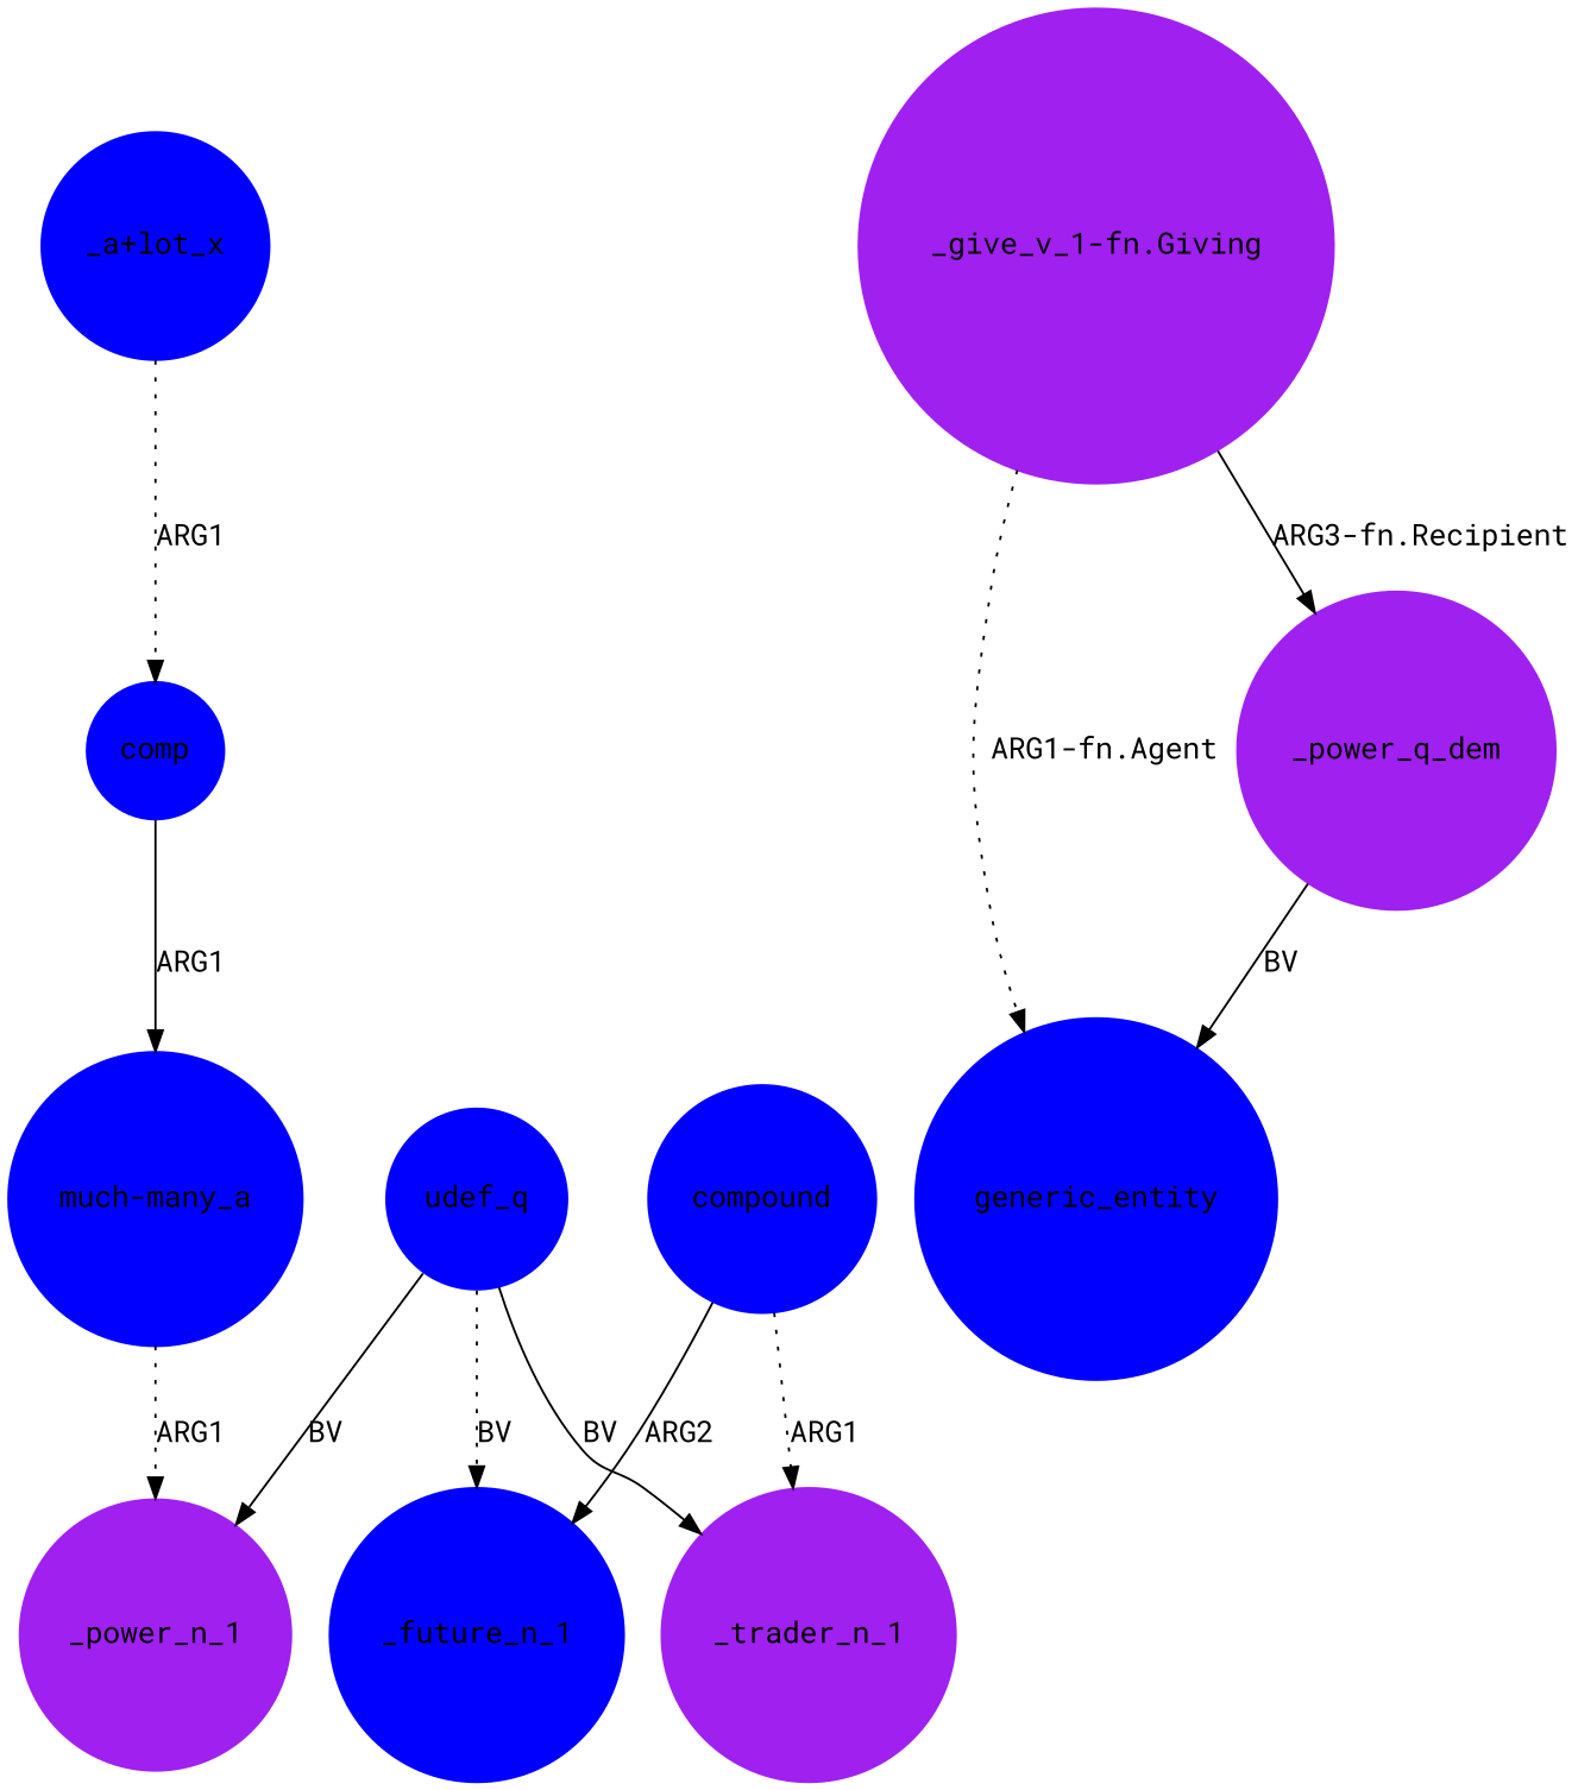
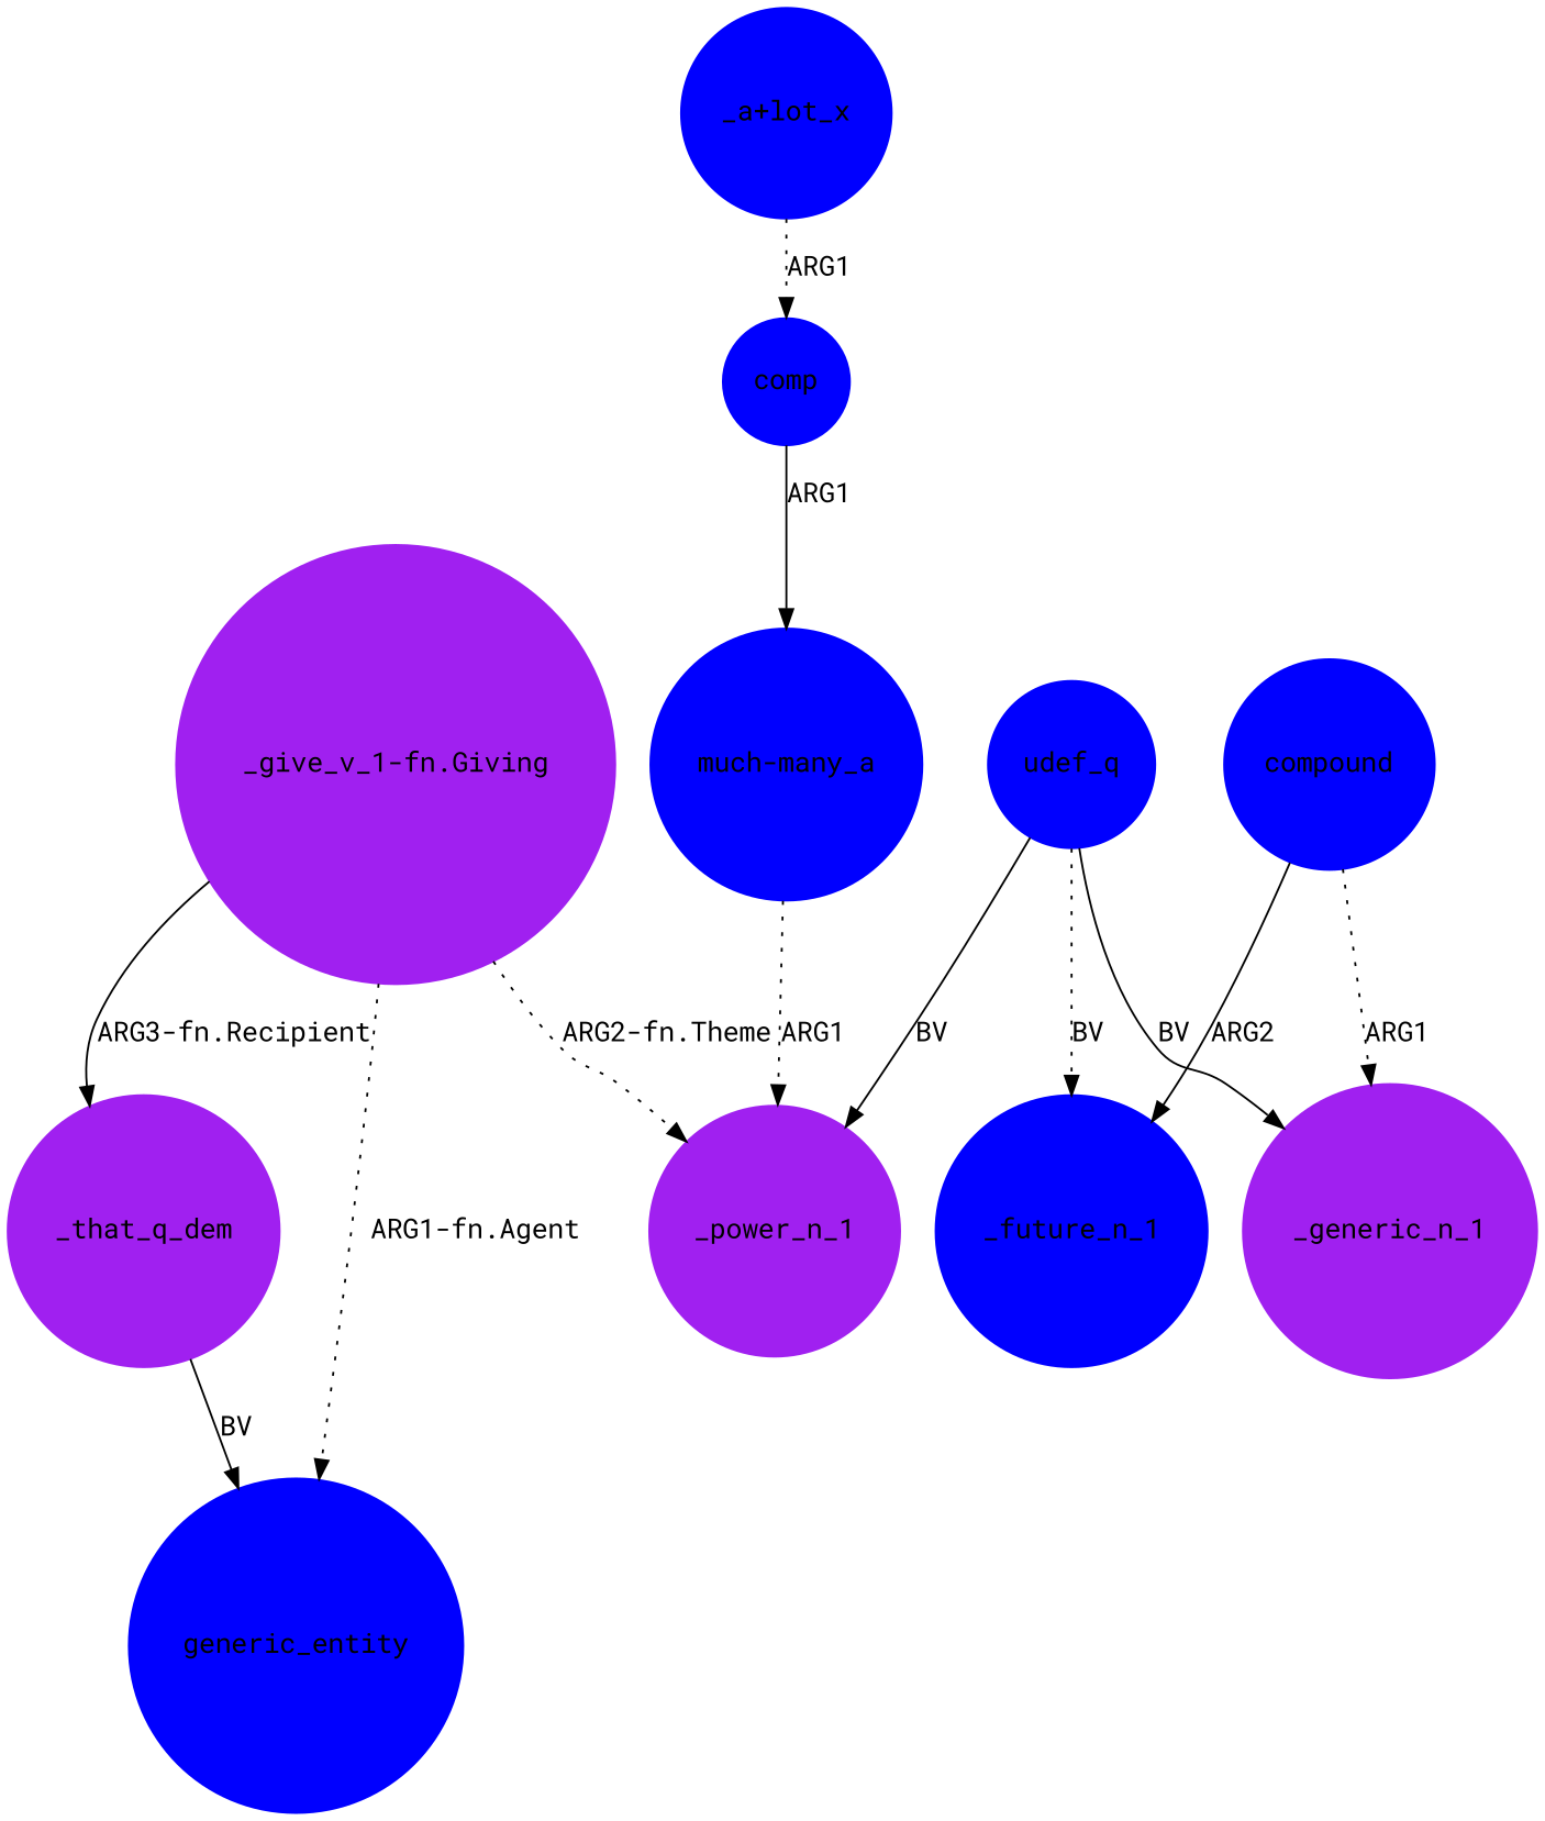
  digraph {
    fontname="Roboto Mono"
    node [color=blue fontname="Roboto Mono" shape=circle style=filled]
    edge [fontname="Roboto Mono" style=solid]
    comp
    "much-many_a"
    _power_n_1 [color=purple]
    "_give_v_1-fn.Giving" [color=purple]
    generic_entity
-   _that_q_dem [color=purple label=_power_q_dem]
-   _trader_n_1 [color=purple]
+   _that_q_dem [color=purple]
+   _trader_n_1 [color=purple label=_generic_n_1]
    compound
    _future_n_1
    udef_q
    "_a+lot_x"
    comp -> "much-many_a" [label=ARG1]
    "much-many_a" -> _power_n_1 [label=ARG1 style=dotted]
+   "_give_v_1-fn.Giving" -> _power_n_1 [label="ARG2-fn.Theme" style=dotted]
    "_give_v_1-fn.Giving" -> generic_entity [label="ARG1-fn.Agent" style=dotted]
    "_give_v_1-fn.Giving" -> _that_q_dem [label="ARG3-fn.Recipient"]
    _that_q_dem -> generic_entity [label=BV]
    compound -> _trader_n_1 [label=ARG1 style=dotted]
    compound -> _future_n_1 [label=ARG2]
    udef_q -> _power_n_1 [label=BV]
    udef_q -> _trader_n_1 [label=BV]
    udef_q -> _future_n_1 [label=BV style=dotted]
    "_a+lot_x" -> comp [label=ARG1 style=dotted]
  }
